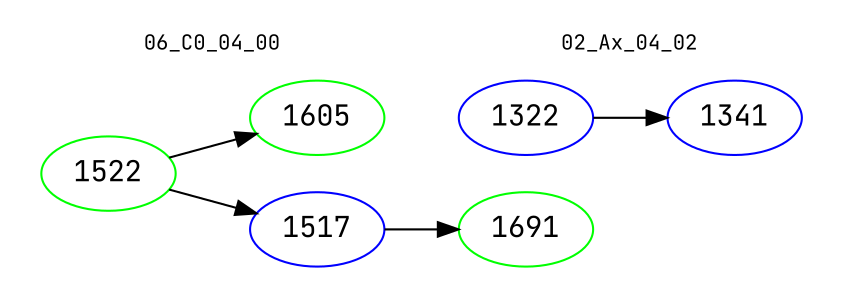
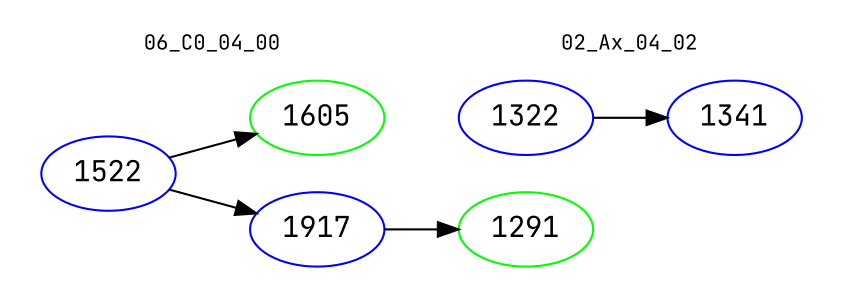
  digraph {
    fontname="JetBrains Mono"
    rankdir=LR
    node [color=blue fontname="JetBrains Mono"]
    edge [color=black fontname="JetBrains Mono"]
    n1 [label=1322]
-   n2 [color=green label=1691]
+   n2 [color=green label=1291]
    n3 [label=1341]
-   n4 [color=green label=1522]
-   n5 [label=1517]
+   n4 [label=1522]
+   n5 [label=1917]
    n6 [color=green label=1605]
    subgraph cluster_1 {
      color=white
      fontsize=10
      label="02_Ax_04_02"
      n1
      n2
      n3
    }
    subgraph cluster_2 {
      color=white
      fontsize=10
      label="06_C0_04_00"
      n4
      n5
      n6
    }
    n1 -> n3
    n4 -> n5
    n4 -> n6
    n5 -> n2
  }
